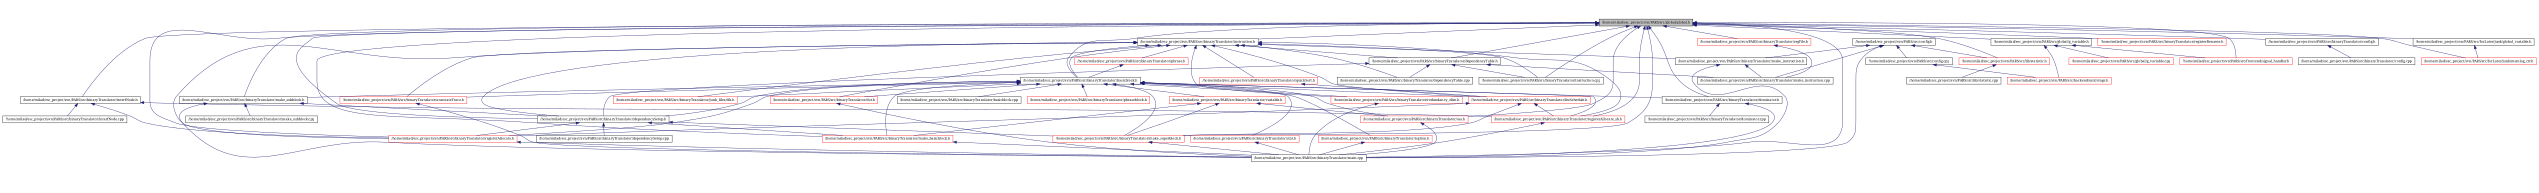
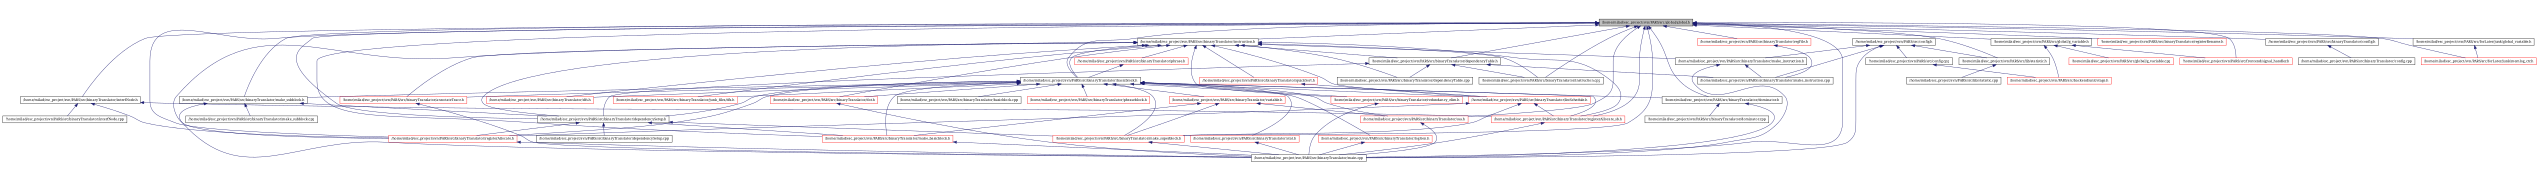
  digraph {
    fontname="Noto Serif"
    node [color=black fillcolor=white fontname="Noto Serif" fontsize=10 shape=record style=filled]
    edge [color=midnightblue dir=back fontname="Noto Serif" fontsize=10 labelfontname=Helvetica labelfontsize=10 style=solid]
    n1 [fillcolor=grey75 fontcolor=black height=0.2 label="/home/milad/esc_project/svn/PARS/src/global/global.h" width=0.4]
-   n2 [color=red height=0.2 label="/home/milad/esc_project/svn/PARS/src/lib/statistic.h" width=0.4]
+   n2 [height=0.2 label="/home/milad/esc_project/svn/PARS/src/lib/statistic.h" width=0.4]
    n3 [height=0.2 label="/home/milad/esc_project/svn/PARS/src/binaryTranslator/main.cpp" width=0.4]
    n4 [height=0.2 label="/home/milad/esc_project/svn/PARS/src/global/g_variable.h" width=0.4]
    n5 [color=red height=0.2 label="/home/milad/esc_project/svn/PARS/src/frontend/signal_handler.h" width=0.4]
    n6 [height=0.2 label="/home/milad/esc_project/svn/PARS/src/binaryTranslator/instruction.h" width=0.4]
    n7 [height=0.2 label="/home/milad/esc_project/svn/PARS/src/binaryTranslator/basicblock.h" width=0.4]
    n8 [height=0.2 label="/home/milad/esc_project/svn/PARS/src/binaryTranslator/dependencySetup.h" width=0.4]
    n9 [color=red height=0.2 label="/home/milad/esc_project/svn/PARS/src/binaryTranslator/registerAllocate.h" width=0.4]
    n10 [color=red height=0.2 label="/home/milad/esc_project/svn/PARS/src/binaryTranslator/make_basicblock.h" width=0.4]
    n11 [color=red height=0.2 label="/home/milad/esc_project/svn/PARS/src/binaryTranslator/make_superblock.h" width=0.4]
    n12 [height=0.2 label="/home/milad/esc_project/svn/PARS/src/binaryTranslator/make_subblock.h" width=0.4]
    n13 [height=0.2 label="/home/milad/esc_project/svn/PARS/src/binaryTranslator/dominator.h" width=0.4]
    n14 [color=red height=0.2 label="/home/milad/esc_project/svn/PARS/src/binaryTranslator/registerAllocate_sb.h" width=0.4]
    n15 [color=red height=0.2 label="/home/milad/esc_project/svn/PARS/src/binaryTranslator/ssa.h" width=0.4]
    n16 [height=0.2 label="/home/milad/esc_project/svn/PARS/src/binaryTranslator/dependencyTable.h" width=0.4]
    n17 [height=0.2 label="/home/milad/esc_project/svn/PARS/src/binaryTranslator/instruction.cpp" width=0.4]
    n18 [height=0.2 label="/home/milad/esc_project/svn/PARS/src/binaryTranslator/config.h" width=0.4]
    n19 [height=0.2 label="/home/milad/esc_project/svn/PARS/src/binaryTranslator/interfNode.h" width=0.4]
    n20 [color=red height=0.2 label="/home/milad/esc_project/svn/PARS/src/binaryTranslator/regFile.h" width=0.4]
    n21 [color=red height=0.2 label="/home/milad/esc_project/svn/PARS/src/binaryTranslator/registerRename.h" width=0.4]
    n22 [height=0.2 label="/home/milad/esc_project/svn/PARS/src/forLater/junk/global_variable.h" width=0.4]
    n23 [color=red height=0.2 label="/home/milad/esc_project/svn/PARS/src/forLater/junk/memlog_ctr.h" width=0.4]
    n24 [height=0.2 label="/home/milad/esc_project/svn/PARS/src/lib/statistic.cpp" width=0.4]
    n25 [height=0.2 label="/home/milad/esc_project/svn/PARS/src/config.h" width=0.4]
    n26 [height=0.2 label="/home/milad/esc_project/svn/PARS/src/binaryTranslator/make_instruction.h" width=0.4]
    n27 [height=0.2 label="/home/milad/esc_project/svn/PARS/src/binaryTranslator/make_instruction.cpp" width=0.4]
    n28 [height=0.2 label="/home/milad/esc_project/svn/PARS/src/config.cpp" width=0.4]
    n29 [color=red height=0.2 label="/home/milad/esc_project/svn/PARS/src/backend/unit/stage.h" width=0.4]
    n30 [color=red height=0.2 label="/home/milad/esc_project/svn/PARS/src/global/g_variable.cpp" width=0.4]
    n31 [color=red height=0.2 label="/home/milad/esc_project/svn/PARS/src/binaryTranslator/annotateTrace.h" width=0.4]
+   n32 [color=red height=0.2 label="/home/milad/esc_project/svn/PARS/src/binaryTranslator/dfs.h" width=0.4]
    n33 [color=red height=0.2 label="/home/milad/esc_project/svn/PARS/src/binaryTranslator/dot.h" width=0.4]
    n34 [color=red height=0.2 label="/home/milad/esc_project/svn/PARS/src/binaryTranslator/junk_files/dfs.h" width=0.4]
    n35 [color=red height=0.2 label="/home/milad/esc_project/svn/PARS/src/binaryTranslator/listSchedule.h" width=0.4]
    n36 [color=red height=0.2 label="/home/milad/esc_project/svn/PARS/src/binaryTranslator/redundancy_elim.h" width=0.4]
    n37 [color=red height=0.2 label="/home/milad/esc_project/svn/PARS/src/binaryTranslator/phrase.h" width=0.4]
    n38 [height=0.2 label="/home/milad/esc_project/svn/PARS/src/binaryTranslator/dependencyTable.cpp" width=0.4]
    n39 [color=red height=0.2 label="/home/milad/esc_project/svn/PARS/src/binaryTranslator/quickSort.h" width=0.4]
    n40 [color=red height=0.2 label="/home/milad/esc_project/svn/PARS/src/binaryTranslator/stat.h" width=0.4]
    n41 [height=0.2 label="/home/milad/esc_project/svn/PARS/src/binaryTranslator/basicblock.cpp" width=0.4]
    n42 [color=red height=0.2 label="/home/milad/esc_project/svn/PARS/src/binaryTranslator/logGen.h" width=0.4]
    n43 [color=red height=0.2 label="/home/milad/esc_project/svn/PARS/src/binaryTranslator/phraseblock.h" width=0.4]
    n44 [color=red height=0.2 label="/home/milad/esc_project/svn/PARS/src/binaryTranslator/variable.h" width=0.4]
    n45 [height=0.2 label="/home/milad/esc_project/svn/PARS/src/binaryTranslator/dependencySetup.cpp" width=0.4]
    n46 [height=0.2 label="/home/milad/esc_project/svn/PARS/src/binaryTranslator/make_subblock.cpp" width=0.4]
    n47 [height=0.2 label="/home/milad/esc_project/svn/PARS/src/binaryTranslator/dominator.cpp" width=0.4]
    n48 [height=0.2 label="/home/milad/esc_project/svn/PARS/src/binaryTranslator/config.cpp" width=0.4]
    n49 [height=0.2 label="/home/milad/esc_project/svn/PARS/src/binaryTranslator/interfNode.cpp" width=0.4]
    n1 -> n2
    n1 -> n3
    n1 -> n4
    n1 -> n5
    n1 -> n6
    n1 -> n7
    n1 -> n8
    n1 -> n9
    n1 -> n10
    n1 -> n11
    n1 -> n12
    n1 -> n13
    n1 -> n14
    n1 -> n15
    n1 -> n16
    n1 -> n17
    n1 -> n18
    n1 -> n19
    n1 -> n20
    n1 -> n21
    n1 -> n22
    n1 -> n23
    n2 -> n24
    n4 -> n5
    n4 -> n29
    n4 -> n30
    n6 -> n7
    n6 -> n8
    n6 -> n9
    n6 -> n14
    n6 -> n16
    n6 -> n17
    n6 -> n26
    n6 -> n31
+   n6 -> n32
    n6 -> n33
    n6 -> n34
    n6 -> n35
    n6 -> n36
    n6 -> n37
    n6 -> n38
    n6 -> n39
    n7 -> n8
    n7 -> n9
    n7 -> n10
    n7 -> n11
    n7 -> n12
    n7 -> n13
    n7 -> n14
    n7 -> n15
    n7 -> n31
+   n7 -> n32
    n7 -> n33
    n7 -> n34
    n7 -> n35
    n7 -> n36
    n7 -> n40
    n7 -> n41
    n7 -> n42
    n7 -> n43
    n7 -> n44
    n8 -> n9
    n8 -> n10
    n8 -> n11
    n8 -> n45
    n9 -> n3
    n10 -> n3
    n11 -> n3
    n12 -> n3
    n12 -> n8
    n12 -> n46
    n13 -> n3
    n13 -> n47
    n14 -> n3
    n15 -> n3
    n16 -> n8
    n16 -> n17
    n16 -> n27
    n16 -> n38
    n18 -> n48
    n19 -> n9
    n19 -> n14
    n19 -> n49
    n20 -> n27
    n22 -> n23
    n25 -> n2
    n25 -> n3
    n25 -> n26
    n25 -> n27
    n25 -> n28
    n26 -> n3
    n26 -> n27
    n28 -> n29
    n31 -> n3
    n33 -> n3
    n35 -> n9
    n35 -> n11
    n35 -> n14
    n36 -> n3
    n37 -> n7
    n39 -> n35
    n40 -> n3
    n42 -> n3
    n44 -> n10
    n44 -> n11
    n44 -> n15
  }
